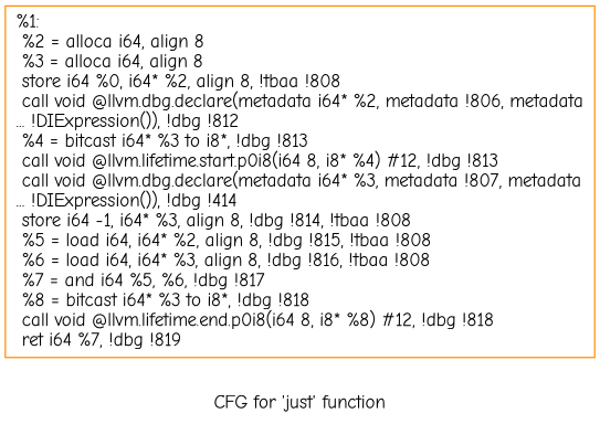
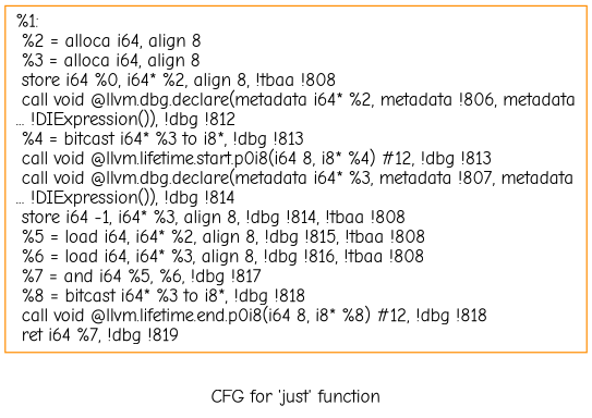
  digraph {
    label="CFG for 'just' function"
    fontname="Comic Neue"
-   n1 [label="{%1:\l  %2 = alloca i64, align 8\l  %3 = alloca i64, align 8\l  store i64 %0, i64* %2, align 8, !tbaa !808\l  call void @llvm.dbg.declare(metadata i64* %2, metadata !806, metadata\l... !DIExpression()), !dbg !812\l  %4 = bitcast i64* %3 to i8*, !dbg !813\l  call void @llvm.lifetime.start.p0i8(i64 8, i8* %4) #12, !dbg !813\l  call void @llvm.dbg.declare(metadata i64* %3, metadata !807, metadata\l... !DIExpression()), !dbg !414\l  store i64 -1, i64* %3, align 8, !dbg !814, !tbaa !808\l  %5 = load i64, i64* %2, align 8, !dbg !815, !tbaa !808\l  %6 = load i64, i64* %3, align 8, !dbg !816, !tbaa !808\l  %7 = and i64 %5, %6, !dbg !817\l  %8 = bitcast i64* %3 to i8*, !dbg !818\l  call void @llvm.lifetime.end.p0i8(i64 8, i8* %8) #12, !dbg !818\l  ret i64 %7, !dbg !819\l}" shape=record color=darkorange fontname="Comic Neue"]
+   n1 [label="{%1:\l  %2 = alloca i64, align 8\l  %3 = alloca i64, align 8\l  store i64 %0, i64* %2, align 8, !tbaa !808\l  call void @llvm.dbg.declare(metadata i64* %2, metadata !806, metadata\l... !DIExpression()), !dbg !812\l  %4 = bitcast i64* %3 to i8*, !dbg !813\l  call void @llvm.lifetime.start.p0i8(i64 8, i8* %4) #12, !dbg !813\l  call void @llvm.dbg.declare(metadata i64* %3, metadata !807, metadata\l... !DIExpression()), !dbg !814\l  store i64 -1, i64* %3, align 8, !dbg !814, !tbaa !808\l  %5 = load i64, i64* %2, align 8, !dbg !815, !tbaa !808\l  %6 = load i64, i64* %3, align 8, !dbg !816, !tbaa !808\l  %7 = and i64 %5, %6, !dbg !817\l  %8 = bitcast i64* %3 to i8*, !dbg !818\l  call void @llvm.lifetime.end.p0i8(i64 8, i8* %8) #12, !dbg !818\l  ret i64 %7, !dbg !819\l}" shape=record color=darkorange fontname="Comic Neue"]
  }
